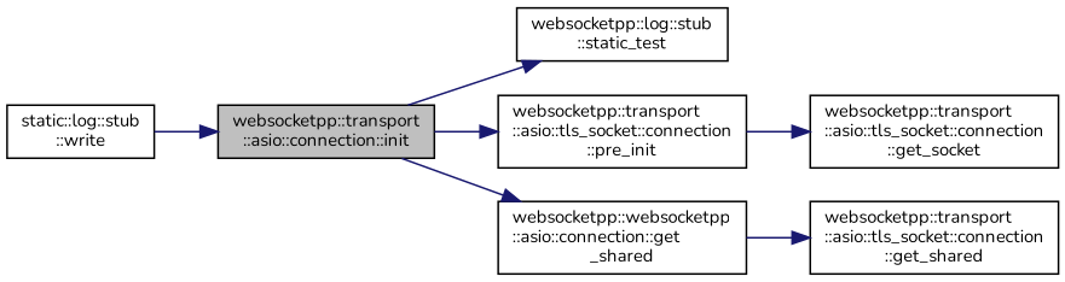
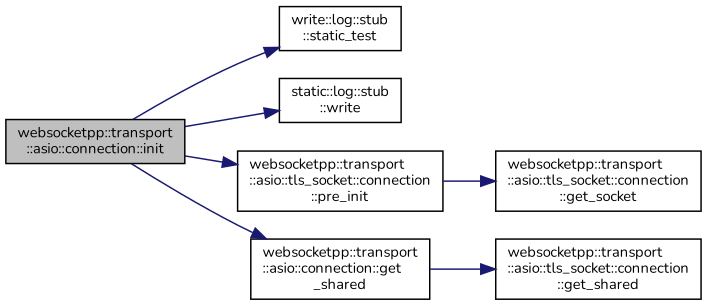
  digraph {
    fontname=Nunito
    rankdir=LR
    node [color=black fillcolor=white fontname=Nunito fontsize=10 shape=record style=filled]
    edge [color=midnightblue fontname=Nunito fontsize=10 labelfontname=Helvetica labelfontsize=10 style=solid]
    n1 [fillcolor=grey75 fontcolor=black height=0.2 label="websocketpp::transport\l::asio::connection::init" width=0.4]
-   n2 [height=0.2 label="websocketpp::log::stub\l::static_test" width=0.4]
+   n2 [height=0.2 label="write::log::stub\l::static_test" width=0.4]
    n3 [height=0.2 label="static::log::stub\l::write" width=0.4]
    n4 [height=0.2 label="websocketpp::transport\l::asio::tls_socket::connection\l::pre_init" width=0.4]
-   n5 [height=0.2 label="websocketpp::websocketpp\l::asio::connection::get\l_shared" width=0.4]
+   n5 [height=0.2 label="websocketpp::transport\l::asio::connection::get\l_shared" width=0.4]
    n6 [height=0.2 label="websocketpp::transport\l::asio::tls_socket::connection\l::get_socket" width=0.4]
    n7 [height=0.2 label="websocketpp::transport\l::asio::tls_socket::connection\l::get_shared" width=0.4]
    n1 -> n2
-   n3 -> n1
+   n1 -> n3
    n1 -> n4
    n1 -> n5
    n4 -> n6
    n5 -> n7
  }
